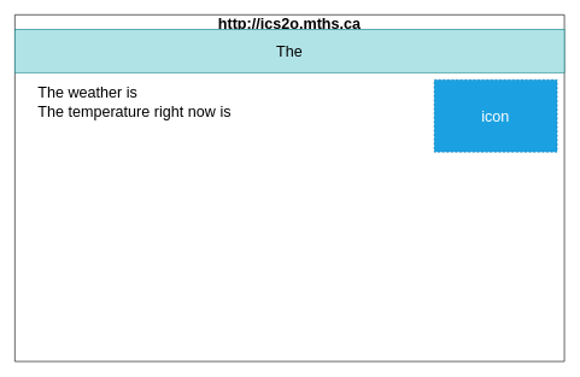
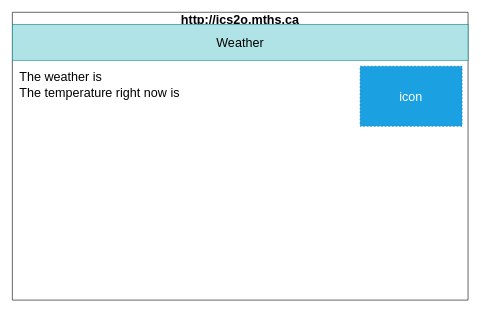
  <mxCell id="0" />
  <mxCell id="1" parent="0" />
  <mxCell id="2" value="http://ics2o.mths.ca" style="swimlane;whiteSpace=wrap;html=1;fontColor=#000000;fontSize=21;" parent="1" vertex="1"><mxGeometry x="20" y="20" width="760" height="480" as="geometry" /></mxCell>
- <mxCell id="3" value="The" style="whiteSpace=wrap;html=1;fillColor=#b0e3e6;strokeColor=#0e8088;fontSize=21;fontColor=#000000;" parent="2" vertex="1"><mxGeometry y="20" width="760" height="60" as="geometry" /></mxCell>
- <mxCell id="4" value="The weather is&lt;br&gt;The temperature right now is" style="text;html=1;align=left;verticalAlign=middle;resizable=0;points=[];autosize=1;strokeColor=none;fillColor=none;fontSize=21;fontColor=#000000;" parent="2" vertex="1"><mxGeometry x="30" y="90" width="290" height="60" as="geometry" /></mxCell>
+ <mxCell id="3" value="Weather" style="whiteSpace=wrap;html=1;fillColor=#b0e3e6;strokeColor=#0e8088;fontSize=21;fontColor=#000000;" parent="2" vertex="1"><mxGeometry y="20" width="760" height="60" as="geometry" /></mxCell>
+ <mxCell id="4" value="The weather is&lt;br&gt;The temperature right now is" style="text;html=1;align=left;verticalAlign=middle;resizable=0;points=[];autosize=1;strokeColor=none;fillColor=none;fontSize=21;fontColor=#000000;" parent="2" vertex="1"><mxGeometry x="10" y="90" width="290" height="60" as="geometry" /></mxCell>
  <mxCell id="5" value="icon" style="whiteSpace=wrap;html=1;fontSize=21;fillColor=#1ba1e2;strokeColor=#006EAF;fontColor=#ffffff;dashed=1;" parent="2" vertex="1"><mxGeometry x="580" y="90" width="170" height="100" as="geometry" /></mxCell>
